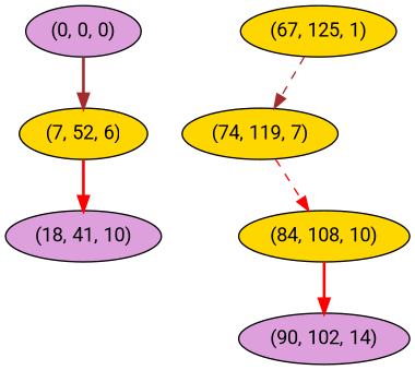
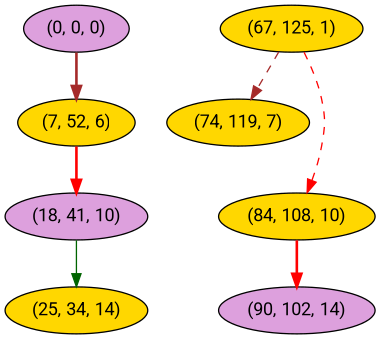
  digraph {
    fontname=Roboto
    node [fillcolor=gold fontname=Roboto style=filled]
    edge [color=red fontname=Roboto style=bold]
    "(0, 0, 0)" [fillcolor=plum]
    "(7, 52, 6)"
    "(18, 41, 10)" [fillcolor=plum]
    "(67, 125, 1)"
    "(74, 119, 7)"
+   "(25, 34, 14)"
    "(84, 108, 10)"
    "(90, 102, 14)" [fillcolor=plum]
    "(0, 0, 0)" -> "(7, 52, 6)" [color=brown]
    "(7, 52, 6)" -> "(18, 41, 10)"
+   "(18, 41, 10)" -> "(25, 34, 14)" [color=darkgreen style=solid]
    "(67, 125, 1)" -> "(74, 119, 7)" [color=brown style=dashed]
-   "(74, 119, 7)" -> "(84, 108, 10)" [style=dashed]
+   "(67, 125, 1)" -> "(84, 108, 10)" [style=dashed]
    "(84, 108, 10)" -> "(90, 102, 14)"
  }
